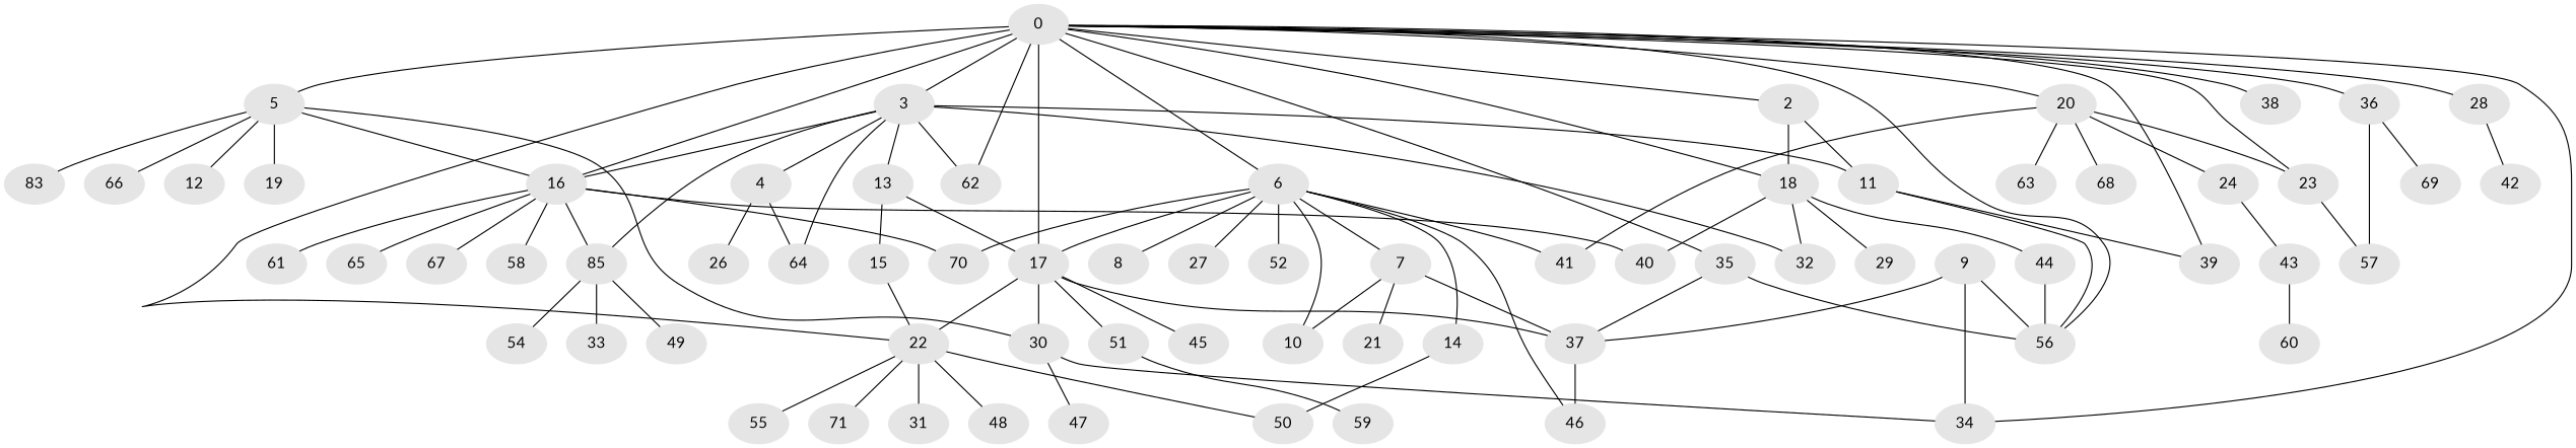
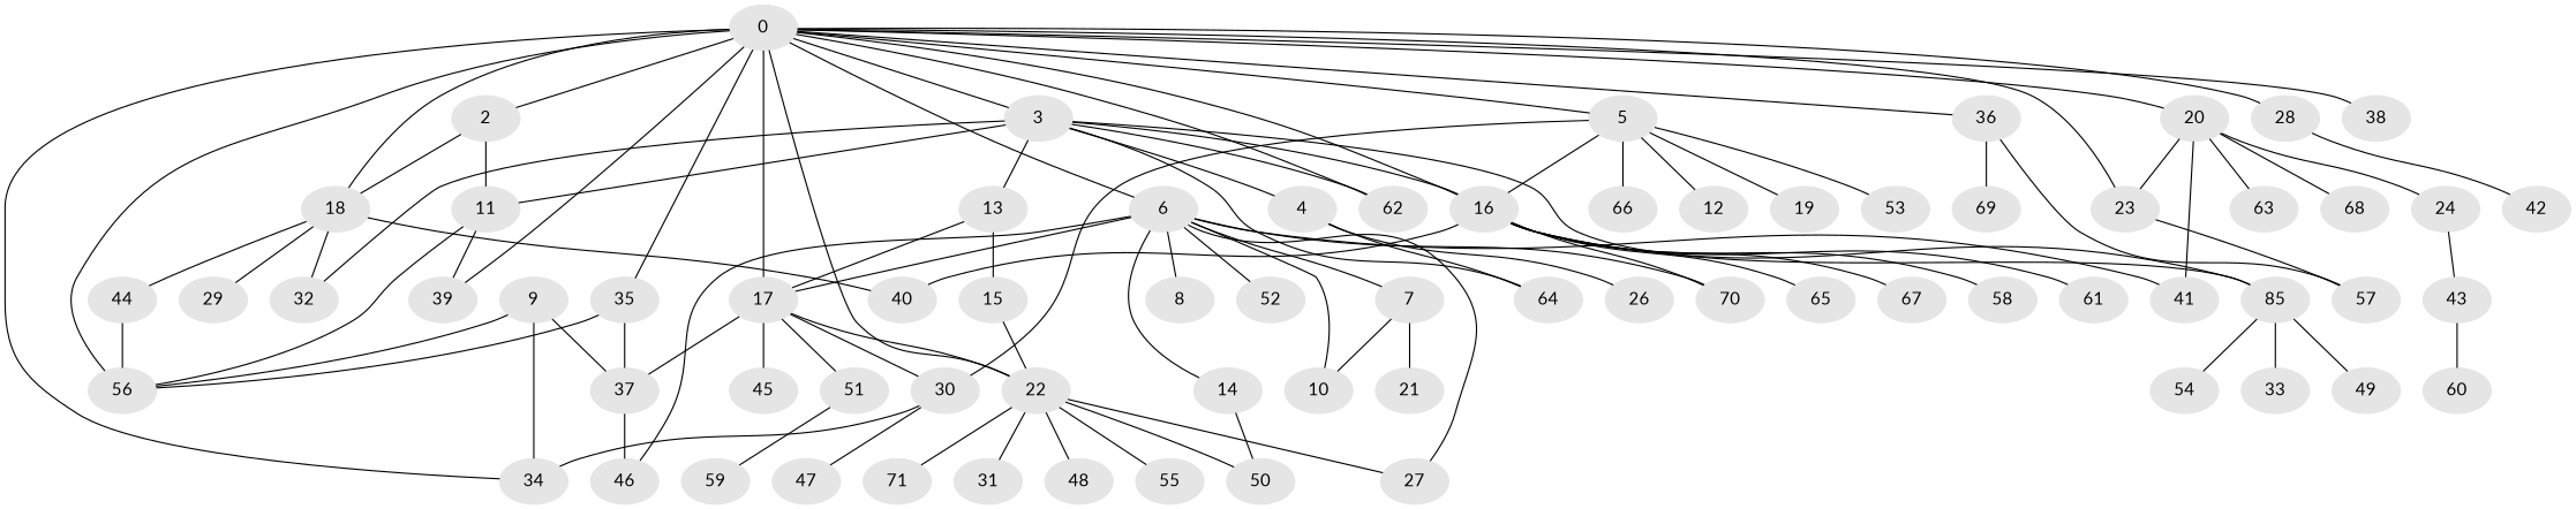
  graph {
    fontname=Lato
    node [color=gray90 fontname=Lato style=filled]
    edge [fontname=Lato weight=1.0]
    n1 [label=0]
    2
    3
    5
    6
    16
    17
    18
    20
    22
    23
    28
    34
    35
    36
    38
    39
    56
    62
    11
    4
    13
    n23 [label=85]
    32
    64
    12
    19
    30
-   53 [label=83]
+   53
    66
    7
    8
    10
    14
    27
    41
    46
    52
    70
    40
    58
    61
    65
    67
    37
    45
    51
    29
    44
    24
    63
    68
    50
    31
    48
    55
    71
    57
    42
    69
    26
    9
    15
    33
    49
    54
    47
    21
    59
    43
    60
    n1 -- 2
    n1 -- 3
    n1 -- 5
    n1 -- 6
    n1 -- 16
    n1 -- 17 [weight=21.0]
    n1 -- 18
    n1 -- 20
    n1 -- 22
    n1 -- 23
    n1 -- 28
    n1 -- 34
    n1 -- 35
    n1 -- 36
    n1 -- 38
    n1 -- 39
    n1 -- 56 [weight=2.0]
    n1 -- 62
    2 -- 18
    2 -- 11
    3 -- 16
    3 -- 62
    3 -- 11 [weight=2.0]
    3 -- 4
    3 -- 13
    3 -- n23
    3 -- 32
    3 -- 64
    5 -- 16
    5 -- 12
    5 -- 19
    5 -- 30
    5 -- 53
    5 -- 66
    6 -- 17
    6 -- 7
    6 -- 8
    6 -- 10
    6 -- 14
    6 -- 27
    6 -- 41
    6 -- 46
    6 -- 52
    6 -- 70
    16 -- n23
    16 -- 70
    16 -- 40
    16 -- 58
    16 -- 61
    16 -- 65
    16 -- 67
    17 -- 22 [weight=2.0]
    17 -- 30
    17 -- 37
    17 -- 45
    17 -- 51
    18 -- 32
    18 -- 40
    18 -- 29
    18 -- 44
    20 -- 23
    20 -- 41
    20 -- 24
    20 -- 63
    20 -- 68
+   22 -- 27
    22 -- 50
    22 -- 31
    22 -- 48
    22 -- 55
    22 -- 71
    23 -- 57
    28 -- 42
    35 -- 56
    35 -- 37
    36 -- 57
    36 -- 69
    11 -- 39
    11 -- 56
    4 -- 64
    4 -- 26
    13 -- 17
    13 -- 15 [weight=5.0]
    n23 -- 33
    n23 -- 49
    n23 -- 54
    30 -- 34
    30 -- 47
    7 -- 10
-   7 -- 37
    7 -- 21 [weight=3.0]
    14 -- 50 [weight=2.0]
    37 -- 46 [weight=2.0]
    51 -- 59
    44 -- 56 [weight=4.0]
    24 -- 43
    9 -- 34 [weight=2.0]
    9 -- 56 [weight=2.0]
    9 -- 37
    15 -- 22
    43 -- 60
  }
